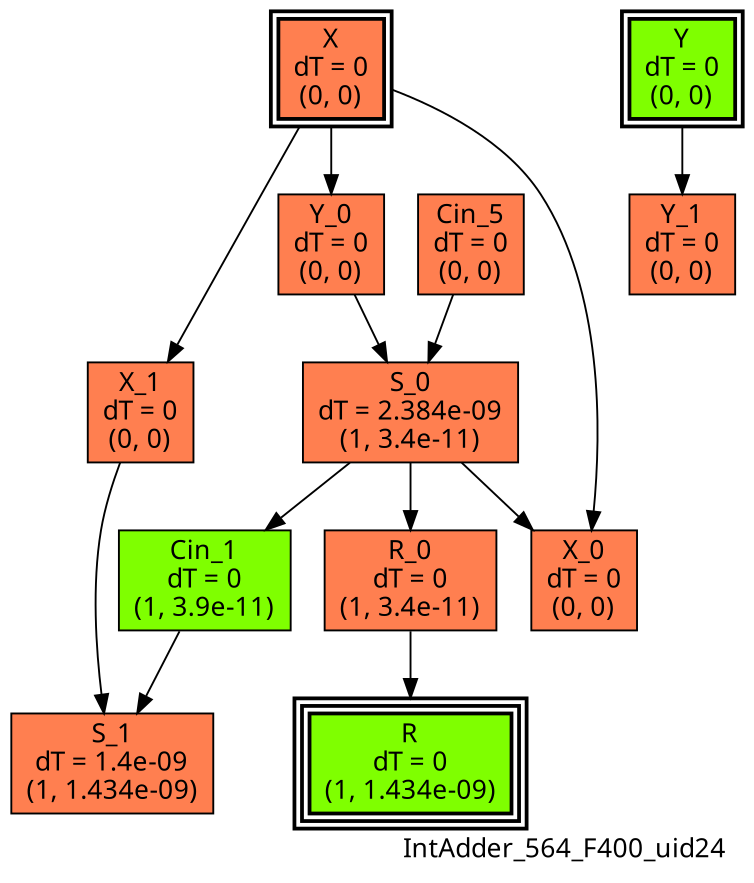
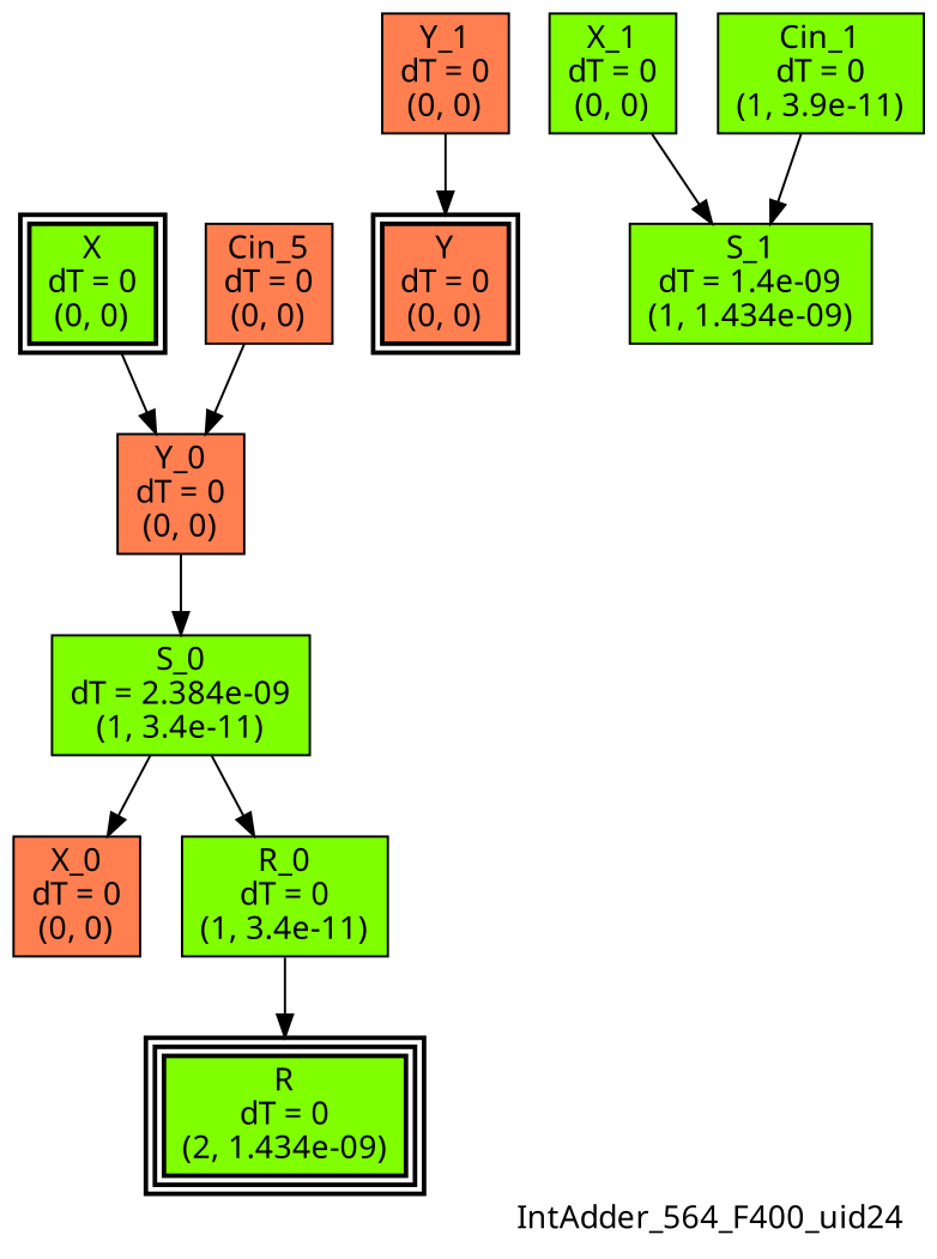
  digraph {
    fontname="Noto Sans"
    label=IntAdder_564_F400_uid24
    labeljust=right
    labelloc=bottom
    nodesep=0.25
    ranksep=0.5
    node [color=black fillcolor=coral fontname="Noto Sans" peripheries=1 shape=box style=filled]
    edge [arrowhead=normal arrowsize=1.0 arrowtail=normal color=black dir=forward fontname="Noto Sans"]
-   n1 [label="X\ndT = 0\n(0, 0)" peripheries=2 style="bold, filled"]
-   n2 [fillcolor=chartreuse label="Y\ndT = 0\n(0, 0)" peripheries=2 style="bold, filled"]
-   n3 [fillcolor=chartreuse label="R\ndT = 0\n(1, 1.434e-09)" peripheries=3 style="bold, filled"]
+   n1 [fillcolor=chartreuse label="X\ndT = 0\n(0, 0)" peripheries=2 style="bold, filled"]
+   n2 [label="Y\ndT = 0\n(0, 0)" peripheries=2 style="bold, filled"]
+   n3 [fillcolor=chartreuse label="R\ndT = 0\n(2, 1.434e-09)" peripheries=3 style="bold, filled"]
    n4 [label="X_0\ndT = 0\n(0, 0)"]
-   n5 [label="X_1\ndT = 0\n(0, 0)"]
+   n5 [fillcolor=chartreuse label="X_1\ndT = 0\n(0, 0)"]
    n6 [label="Y_0\ndT = 0\n(0, 0)"]
    n7 [label="Y_1\ndT = 0\n(0, 0)"]
-   n8 [label="S_1\ndT = 1.4e-09\n(1, 1.434e-09)"]
-   n9 [label="S_0\ndT = 2.384e-09\n(1, 3.4e-11)"]
+   n8 [fillcolor=chartreuse label="S_1\ndT = 1.4e-09\n(1, 1.434e-09)"]
+   n9 [fillcolor=chartreuse label="S_0\ndT = 2.384e-09\n(1, 3.4e-11)"]
    n10 [label="Cin_5\ndT = 0\n(0, 0)"]
-   n11 [label="R_0\ndT = 0\n(1, 3.4e-11)"]
+   n11 [fillcolor=chartreuse label="R_0\ndT = 0\n(1, 3.4e-11)"]
    n12 [fillcolor=chartreuse label="Cin_1\ndT = 0\n(1, 3.9e-11)"]
    subgraph sub_1 {
      rank=same
      n1
      n2
    }
    subgraph sub_2 {
      rank=same
      n3
    }
-   n1 -> n4
-   n1 -> n5
    n1 -> n6
-   n2 -> n7
+   n7 -> n2
    n5 -> n8
    n6 -> n9
    n9 -> n4
    n9 -> n11
-   n9 -> n12
-   n10 -> n9
+   n10 -> n6
    n11 -> n3
    n12 -> n8
  }
